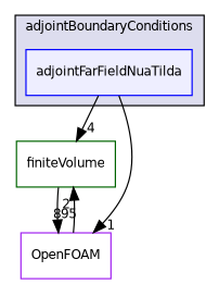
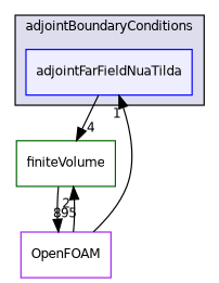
  digraph {
    compound=true
    node [fontname=Helvetica fontsize=10 shape=box]
    edge [labeldistance=1.5 labelfontname=Helvetica labelfontsize=10]
    n1 [color=blue fillcolor="#eeeeff" label=adjointFarFieldNuaTilda pencolor=black style=filled]
    n2 [color=darkgreen label=finiteVolume]
    n3 [color=purple label=OpenFOAM]
    subgraph cluster_1 {
      bgcolor="#ddddee"
      fontname=Helvetica
      fontsize=10
      label=adjointBoundaryConditions
      pencolor=black
      n1
    }
    n1 -> n2 [headlabel=4]
-   n1 -> n3 [headlabel=1]
+   n3 -> n1 [headlabel=1]
    n2 -> n3 [headlabel=895]
    n3 -> n2 [headlabel=2]
  }
